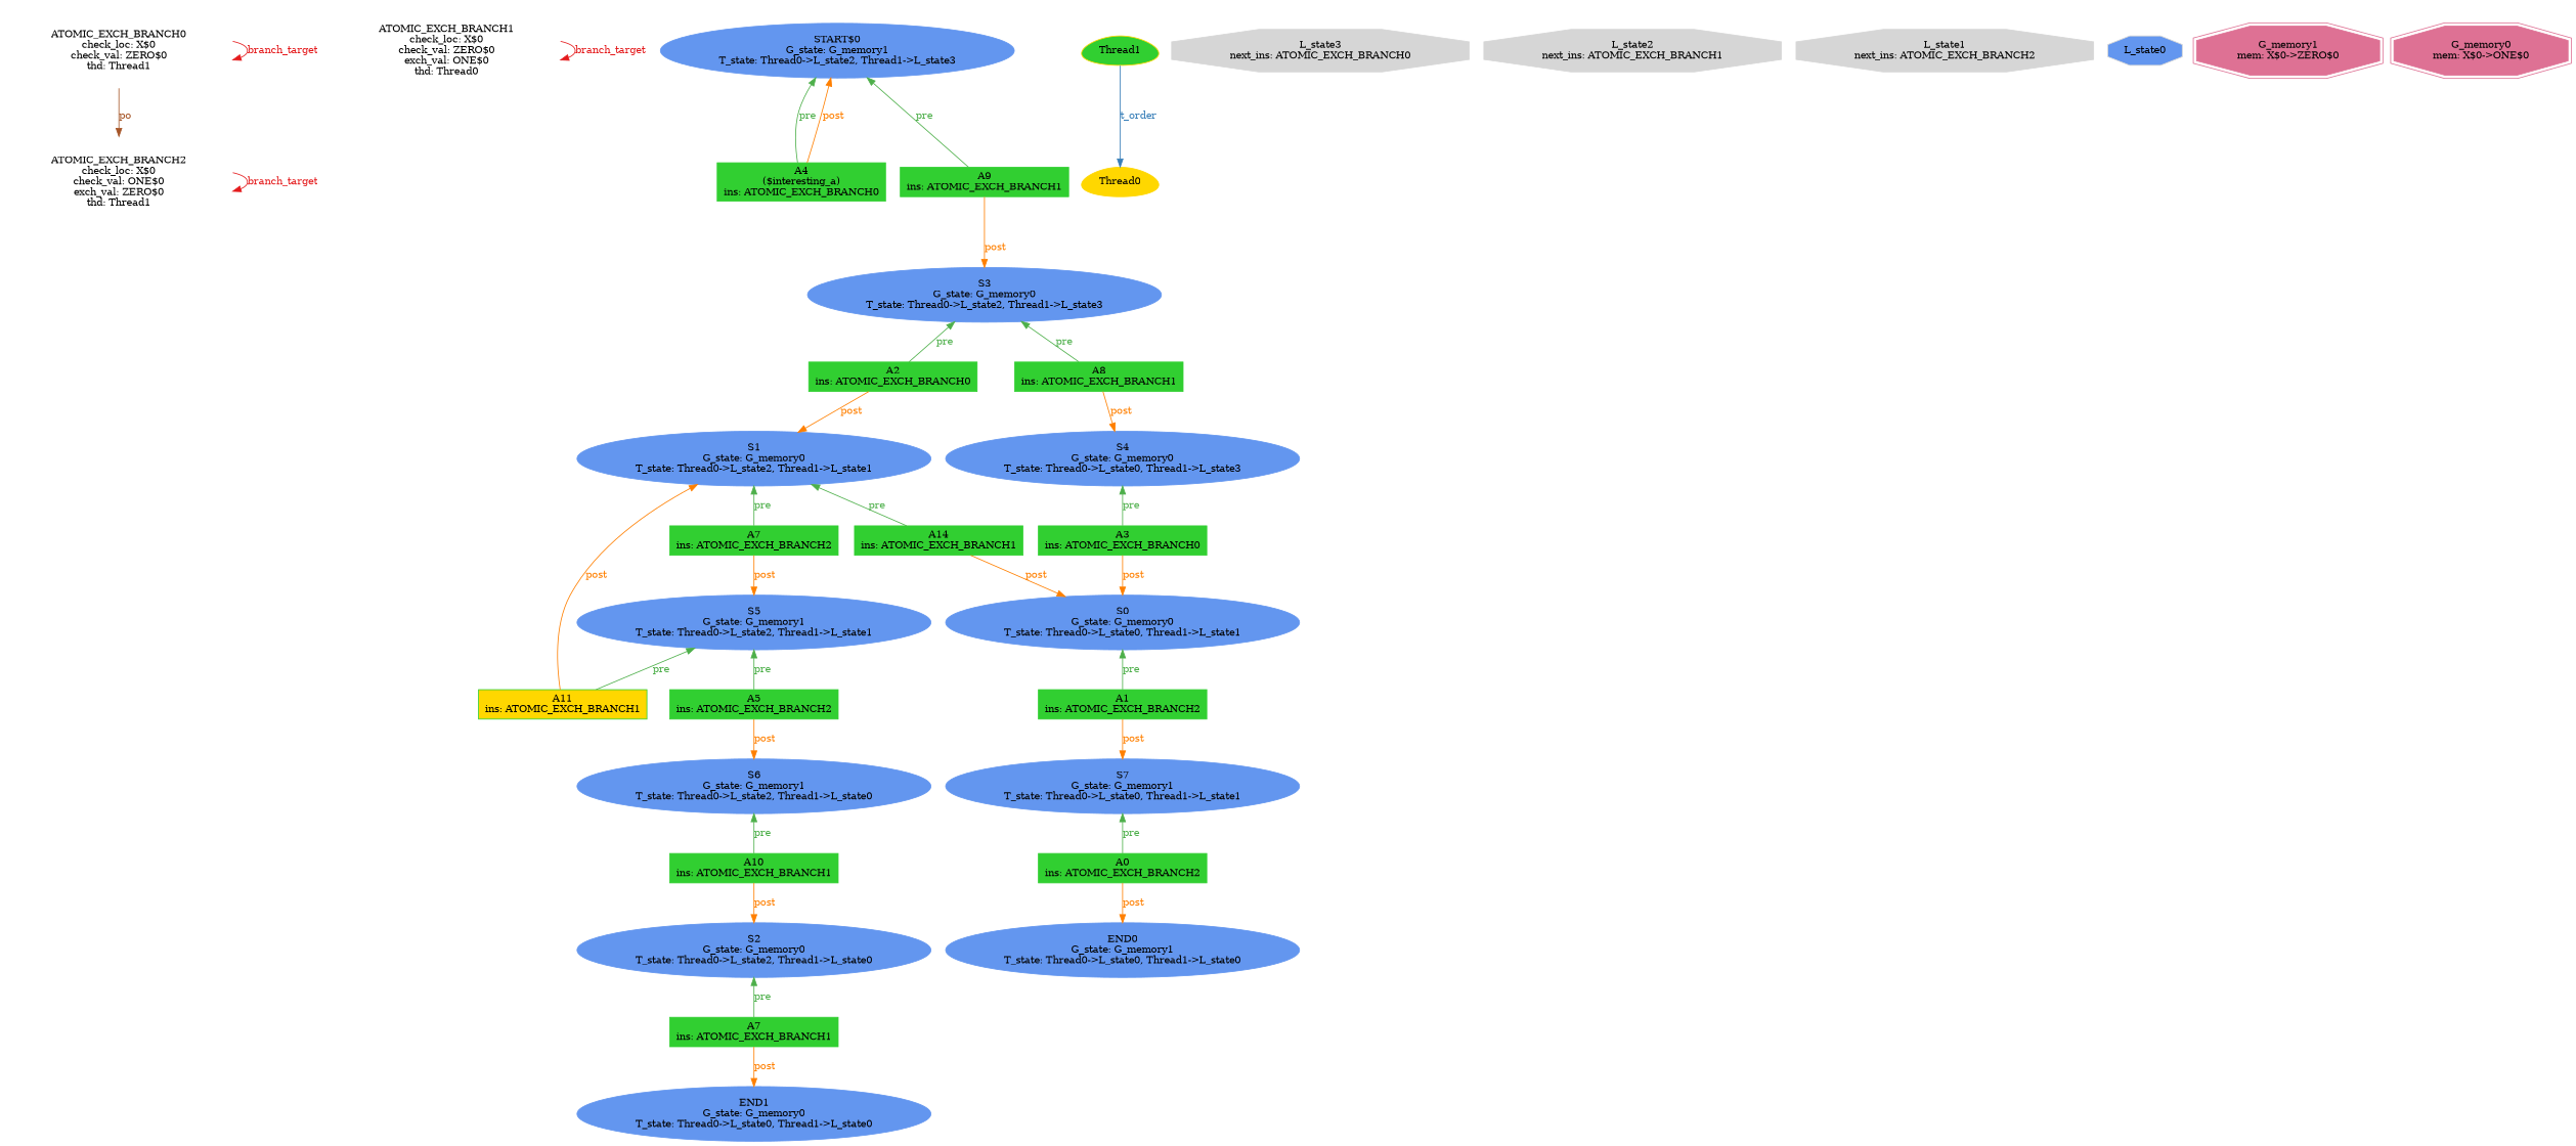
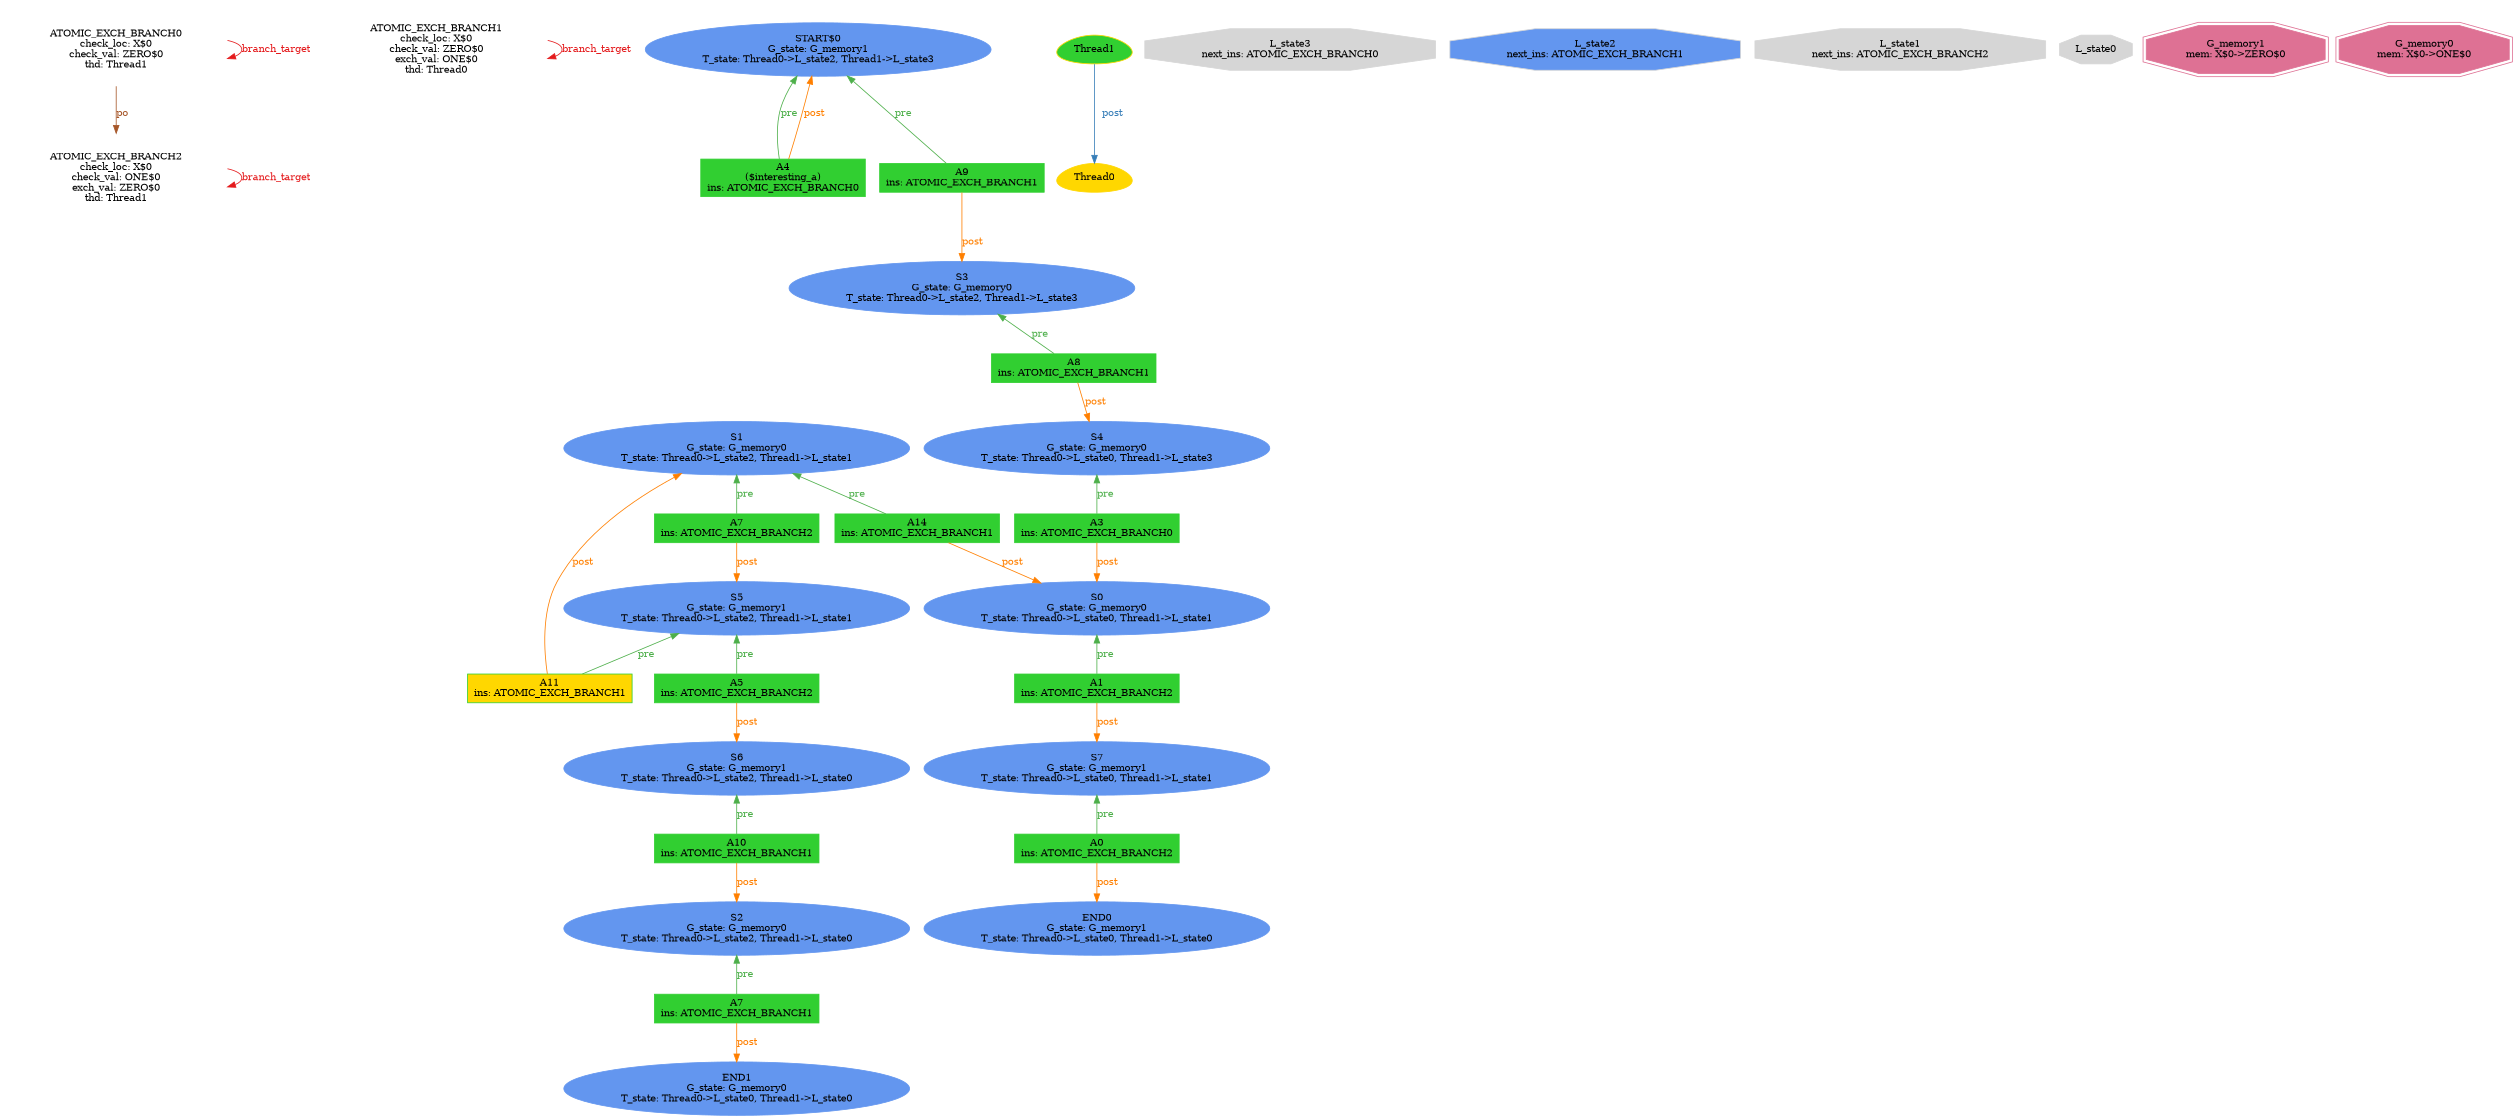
  digraph {
    fontsize=12
    rankdir=TB
    node [color="#31cf31" fontcolor="#000000" fontsize=12 shape=box style="filled, solid"]
    edge [color="#ff7f00" dir=forward fontcolor="#ff7f00" fontsize=12 style=solid uuid="<A4, START$0>" weight=1]
    n1 [color="#ffffff" label="ATOMIC_EXCH_BRANCH0\ncheck_loc: X$0\ncheck_val: ZERO$0\nthd: Thread1" shape=octagon uuid=ATOMIC_EXCH_BRANCH0]
    n2 [color="#ffffff" label="ATOMIC_EXCH_BRANCH2\ncheck_loc: X$0\ncheck_val: ONE$0\nexch_val: ZERO$0\nthd: Thread1" shape=octagon uuid=ATOMIC_EXCH_BRANCH2]
    n3 [color="#ffffff" label="ATOMIC_EXCH_BRANCH1\ncheck_loc: X$0\ncheck_val: ZERO$0\nexch_val: ONE$0\nthd: Thread0" shape=octagon uuid=ATOMIC_EXCH_BRANCH1]
    n4 [label="A0\nins: ATOMIC_EXCH_BRANCH2" uuid=A0]
    n5 [color="#6396ef" label="END0\nG_state: G_memory1\nT_state: Thread0->L_state0, Thread1->L_state0" shape=ellipse uuid=END0]
    n6 [label="A1\nins: ATOMIC_EXCH_BRANCH2" uuid=A1]
    n7 [color="#6396ef" label="S7\nG_state: G_memory1\nT_state: Thread0->L_state0, Thread1->L_state1" shape=ellipse uuid=S7]
-   n8 [label="A2\nins: ATOMIC_EXCH_BRANCH0" uuid=A2]
    n9 [color="#6396ef" label="S1\nG_state: G_memory0\nT_state: Thread0->L_state2, Thread1->L_state1" shape=ellipse uuid=S1]
    n10 [label="A7\nins: ATOMIC_EXCH_BRANCH2" uuid=A6]
    n11 [fillcolor="#ffd700" label="A11\nins: ATOMIC_EXCH_BRANCH1" uuid=A11]
    n12 [label="A14\nins: ATOMIC_EXCH_BRANCH1" uuid=A12]
    n13 [color="#6396ef" label="S5\nG_state: G_memory1\nT_state: Thread0->L_state2, Thread1->L_state1" shape=ellipse uuid=S5]
    n14 [color="#6396ef" label="S0\nG_state: G_memory0\nT_state: Thread0->L_state0, Thread1->L_state1" shape=ellipse uuid=S0]
    n15 [label="A3\nins: ATOMIC_EXCH_BRANCH0" uuid=A3]
    n16 [color="#6396ef" label="START$0\nG_state: G_memory1\nT_state: Thread0->L_state2, Thread1->L_state3" shape=ellipse uuid="START$0"]
    n17 [label="A4\n($interesting_a)\nins: ATOMIC_EXCH_BRANCH0" uuid=A4]
    n18 [label="A9\nins: ATOMIC_EXCH_BRANCH1" uuid=A9]
    n19 [color="#6396ef" label="S3\nG_state: G_memory0\nT_state: Thread0->L_state2, Thread1->L_state3" shape=ellipse uuid=S3]
    n20 [label="A5\nins: ATOMIC_EXCH_BRANCH2" uuid=A5]
    n21 [color="#6396ef" label="S6\nG_state: G_memory1\nT_state: Thread0->L_state2, Thread1->L_state0" shape=ellipse uuid=S6]
    n22 [label="A10\nins: ATOMIC_EXCH_BRANCH1" uuid=A10]
    n23 [color="#6396ef" label="S2\nG_state: G_memory0\nT_state: Thread0->L_state2, Thread1->L_state0" shape=ellipse uuid=S2]
    n24 [label="A7\nins: ATOMIC_EXCH_BRANCH1" uuid=A7]
    n25 [color="#6396ef" label="END1\nG_state: G_memory0\nT_state: Thread0->L_state0, Thread1->L_state0" shape=ellipse uuid=END1]
    n26 [label="A8\nins: ATOMIC_EXCH_BRANCH1" uuid=A8]
    n27 [color="#6396ef" label="S4\nG_state: G_memory0\nT_state: Thread0->L_state0, Thread1->L_state3" shape=ellipse uuid=S4]
    n28 [color="#ffd700" fillcolor="#31cf31" label=Thread1 shape=egg uuid=Thread1]
    n29 [color="#ffd700" label=Thread0 shape=egg uuid=Thread0]
    n30 [color="#d6d6d6" label="L_state3\nnext_ins: ATOMIC_EXCH_BRANCH0" shape=octagon uuid=L_state3]
-   n31 [color="#d6d6d6" label="L_state2\nnext_ins: ATOMIC_EXCH_BRANCH1" shape=octagon uuid=L_state2]
+   n31 [color="#d6d6d6" label="L_state2\nnext_ins: ATOMIC_EXCH_BRANCH1" shape=octagon uuid=L_state2 fillcolor="#6396ef"]
    n32 [color="#d6d6d6" label="L_state1\nnext_ins: ATOMIC_EXCH_BRANCH2" shape=octagon uuid=L_state1]
-   n33 [color="#d6d6d6" label=L_state0 shape=octagon uuid=L_state0 fillcolor="#6396ef"]
+   n33 [color="#d6d6d6" label=L_state0 shape=octagon uuid=L_state0]
    n34 [color="#de7194" label="G_memory1\nmem: X$0->ZERO$0" shape=doubleoctagon uuid=G_memory1]
    n35 [color="#de7194" label="G_memory0\nmem: X$0->ONE$0" shape=doubleoctagon uuid=G_memory0]
    n1 -> n1 [color="#e41a1c" fontcolor="#e41a1c" label=branch_target uuid="<ATOMIC_EXCH_BRANCH0, ATOMIC_EXCH_BRANCH0>"]
    n1 -> n2 [color="#a65628" fontcolor="#a65628" label=po uuid="<ATOMIC_EXCH_BRANCH0, ATOMIC_EXCH_BRANCH2>"]
    n2 -> n2 [color="#e41a1c" fontcolor="#e41a1c" label=branch_target uuid="<ATOMIC_EXCH_BRANCH2, ATOMIC_EXCH_BRANCH2>"]
    n3 -> n3 [color="#e41a1c" fontcolor="#e41a1c" label=branch_target uuid="<ATOMIC_EXCH_BRANCH1, ATOMIC_EXCH_BRANCH1>"]
    n4 -> n5 [label=post uuid="<A0, END0>"]
    n6 -> n7 [label=post uuid="<A1, S7>"]
    n7 -> n4 [color="#4daf4a" dir=back fontcolor="#4daf4a" label=pre uuid="<A0, S7>"]
-   n8 -> n9 [label=post uuid="<A2, S1>"]
    n9 -> n10 [color="#4daf4a" dir=back fontcolor="#4daf4a" label=pre uuid="<A6, S1>"]
    n9 -> n11 [dir=back label=post uuid="<A11, S1>"]
    n9 -> n12 [color="#4daf4a" dir=back fontcolor="#4daf4a" label=pre uuid="<A12, S1>"]
    n10 -> n13 [label=post uuid="<A6, S5>"]
    n12 -> n14 [label=post uuid="<A12, S0>"]
    n13 -> n11 [color="#4daf4a" dir=back fontcolor="#4daf4a" label=pre uuid="<A11, S5>"]
    n13 -> n20 [color="#4daf4a" dir=back fontcolor="#4daf4a" label=pre uuid="<A5, S5>"]
    n14 -> n6 [color="#4daf4a" dir=back fontcolor="#4daf4a" label=pre uuid="<A1, S0>"]
    n15 -> n14 [label=post uuid="<A3, S0>"]
    n16 -> n17 [dir=back label=post]
    n16 -> n17 [color="#4daf4a" dir=back fontcolor="#4daf4a" label=pre]
    n16 -> n18 [color="#4daf4a" dir=back fontcolor="#4daf4a" label=pre uuid="<A9, START$0>"]
    n18 -> n19 [label=post uuid="<A9, S3>"]
-   n19 -> n8 [color="#4daf4a" dir=back fontcolor="#4daf4a" label=pre uuid="<A2, S3>"]
    n19 -> n26 [color="#4daf4a" dir=back fontcolor="#4daf4a" label=pre uuid="<A8, S3>"]
    n20 -> n21 [label=post uuid="<A5, S6>"]
    n21 -> n22 [color="#4daf4a" dir=back fontcolor="#4daf4a" label=pre uuid="<A10, S6>"]
    n22 -> n23 [label=post uuid="<A10, S2>"]
    n23 -> n24 [color="#4daf4a" dir=back fontcolor="#4daf4a" label=pre uuid="<A7, S2>"]
    n24 -> n25 [label=post uuid="<A7, END1>"]
    n26 -> n27 [label=post uuid="<A8, S4>"]
    n27 -> n15 [color="#4daf4a" dir=back fontcolor="#4daf4a" label=pre uuid="<A3, S4>"]
-   n28 -> n29 [color="#377eb8" fontcolor="#377eb8" label=t_order uuid="<Thread1, Thread0>"]
+   n28 -> n29 [color="#377eb8" fontcolor="#377eb8" label=post uuid="<Thread1, Thread0>"]
  }
